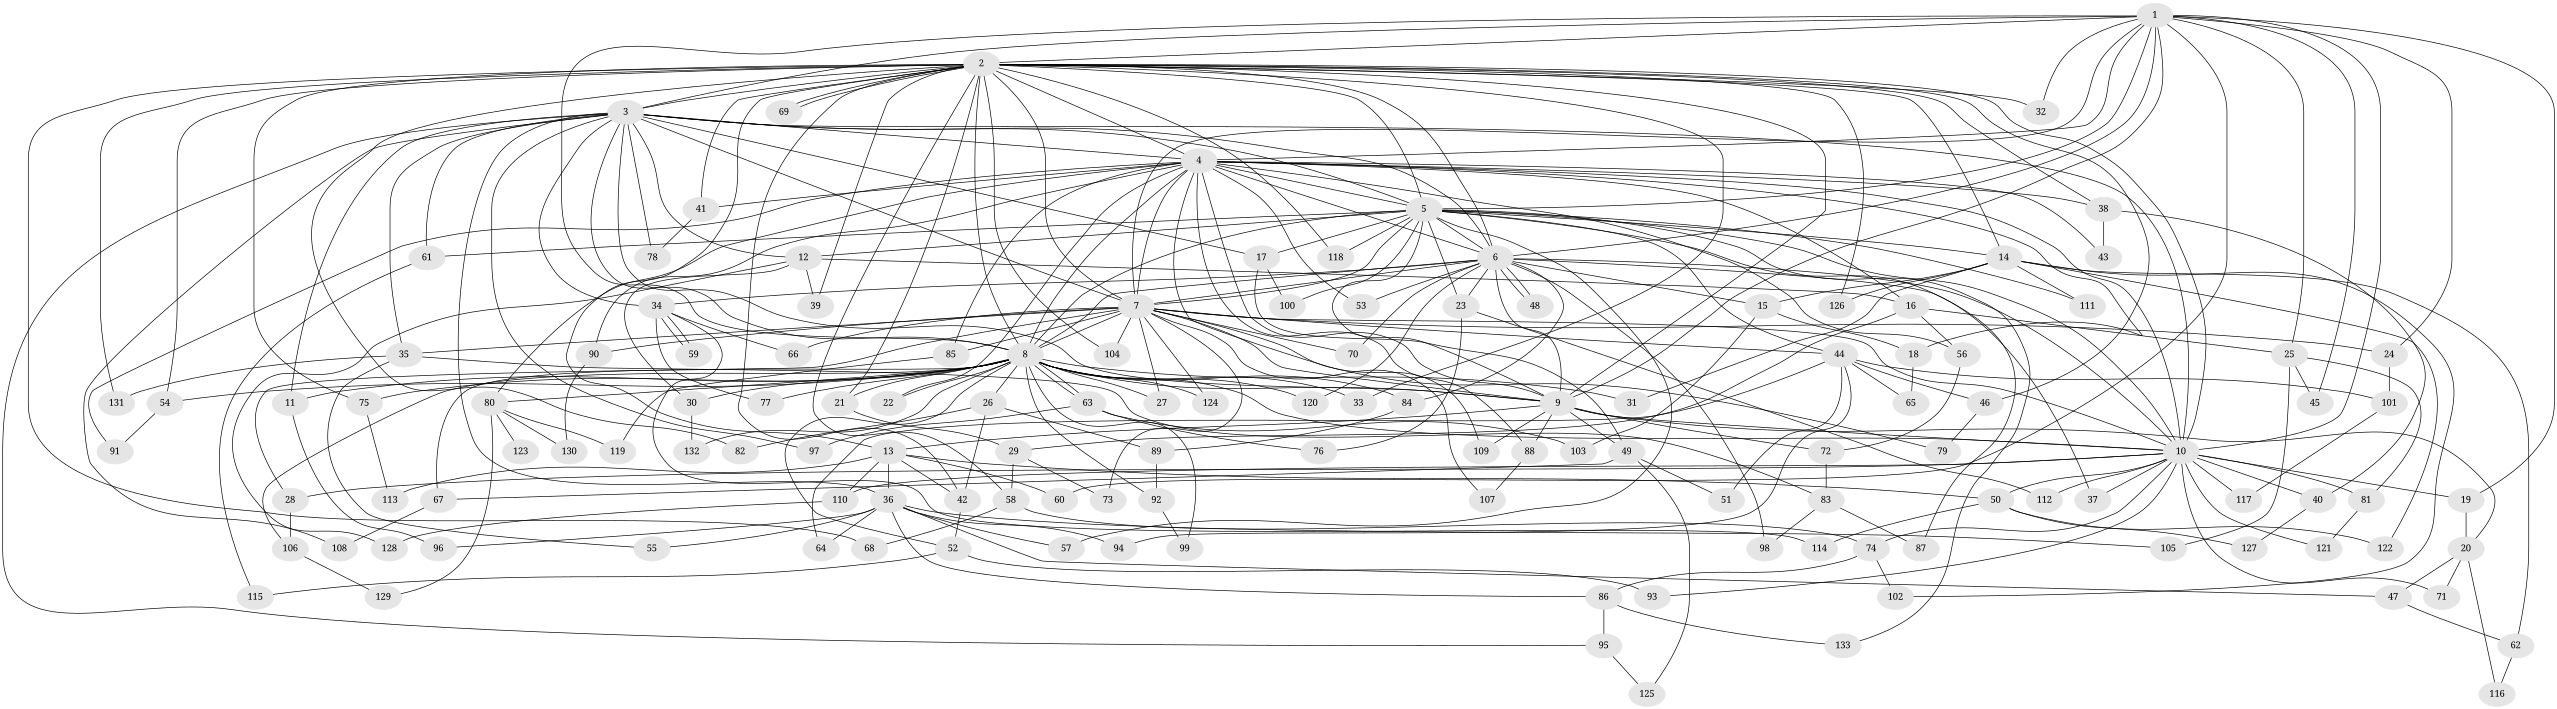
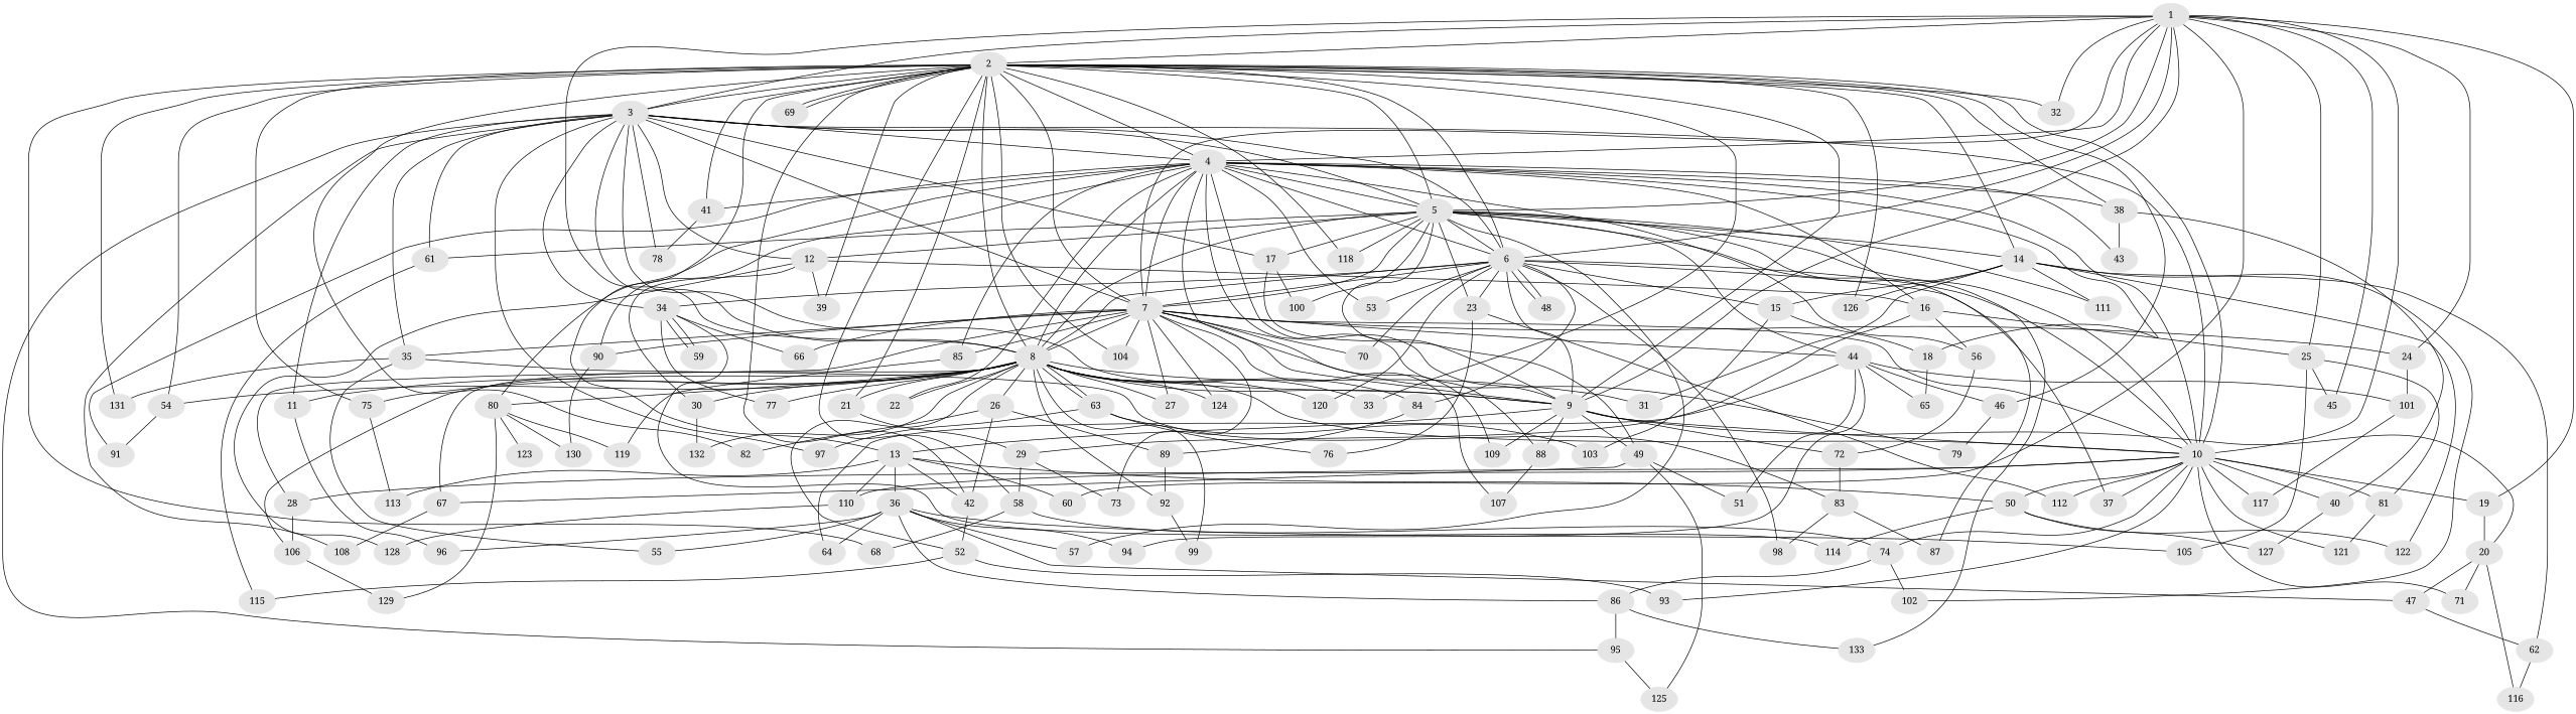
  graph {
    fontname="Noto Serif"
    node [color=gray90 fontname="Noto Serif" style=filled]
    edge [fontname="Noto Serif"]
    1
    2
    3
    4
    5
    6
    7
    8
    9
    10
    19
    24
    25
    32
    45
    60
    13
    14
    21
    33
    38
    39
    41
    42
    46
    54
    58
    68
    69
    75
    82
    104
    118
    126
    131
    11
    12
    17
    34
    35
    36
    61
    78
    95
    97
    108
    16
    18
    22
    43
    53
    56
    80
    85
    88
    90
    91
    109
    23
    44
    57
    87
    100
    111
    133
    15
    37
    48
    70
    84
    98
    120
    27
    28
    66
    73
    79
    107
    124
    26
    30
    31
    52
    63
    67
    77
    92
    99
    106
    132
    20
    49
    72
    40
    50
    71
    74
    81
    93
    110
    112
    117
    121
    101
    105
    113
    62
    102
    122
    29
    96
    128
    59
    114
    55
    83
    47
    64
    86
    94
    115
    125
    65
    123
    119
    129
    130
    76
    51
    103
    89
    116
    127
    1 -- 2
    1 -- 3
    1 -- 4
    1 -- 5
    1 -- 6
    1 -- 7
    1 -- 8
    1 -- 9
    1 -- 10
    1 -- 19
    1 -- 24
    1 -- 25
    1 -- 32
    1 -- 45
    1 -- 60
    2 -- 3
    2 -- 4
    2 -- 5
    2 -- 6
    2 -- 7
    2 -- 8
    2 -- 9
    2 -- 10
    2 -- 32
    2 -- 13
    2 -- 14
    2 -- 21
    2 -- 33
    2 -- 38
    2 -- 39
    2 -- 41
    2 -- 42
    2 -- 46
    2 -- 54
    2 -- 58
    2 -- 68
    2 -- 69
    2 -- 69
    2 -- 75
    2 -- 82
    2 -- 104
    2 -- 118
    2 -- 126
    2 -- 131
    3 -- 4
    3 -- 5
    3 -- 6
    3 -- 7
    3 -- 8
    3 -- 9
    3 -- 10
    3 -- 11
    3 -- 12
    3 -- 17
    3 -- 34
    3 -- 35
-   3 -- 36
    3 -- 61
    3 -- 78
    3 -- 95
    3 -- 97
    3 -- 108
    4 -- 5
    4 -- 6
    4 -- 7
    4 -- 8
    4 -- 9
    4 -- 10
    4 -- 38
    4 -- 41
    4 -- 16
    4 -- 18
    4 -- 22
    4 -- 43
    4 -- 53
    4 -- 56
    4 -- 80
    4 -- 85
    4 -- 88
    4 -- 90
    4 -- 91
    4 -- 109
    5 -- 6
    5 -- 7
    5 -- 8
    5 -- 9
    5 -- 10
    5 -- 14
    5 -- 118
    5 -- 12
    5 -- 17
    5 -- 61
    5 -- 23
    5 -- 44
    5 -- 57
    5 -- 87
    5 -- 100
    5 -- 111
    5 -- 133
    6 -- 7
    6 -- 8
    6 -- 9
    6 -- 10
    6 -- 34
    6 -- 53
    6 -- 23
    6 -- 15
    6 -- 37
    6 -- 48
    6 -- 48
    6 -- 70
    6 -- 84
    6 -- 98
    6 -- 120
    7 -- 8
    7 -- 9
    7 -- 10
    7 -- 24
    7 -- 104
    7 -- 35
    7 -- 85
    7 -- 90
    7 -- 44
    7 -- 70
    7 -- 27
    7 -- 28
    7 -- 66
    7 -- 73
    7 -- 79
    7 -- 107
    7 -- 124
    8 -- 9
    8 -- 10
    8 -- 21
    8 -- 33
    8 -- 54
    8 -- 75
    8 -- 11
    8 -- 22
    8 -- 80
    8 -- 84
    8 -- 120
    8 -- 27
    8 -- 124
    8 -- 26
    8 -- 30
    8 -- 31
    8 -- 52
    8 -- 63
    8 -- 63
    8 -- 67
    8 -- 77
    8 -- 92
    8 -- 99
    8 -- 106
    8 -- 132
    9 -- 10
    9 -- 13
    9 -- 88
    9 -- 109
    9 -- 20
    9 -- 49
    9 -- 72
    10 -- 19
    10 -- 37
    10 -- 28
    10 -- 40
    10 -- 50
    10 -- 71
    10 -- 74
    10 -- 81
    10 -- 93
    10 -- 110
    10 -- 112
    10 -- 117
    10 -- 121
    19 -- 20
    24 -- 101
    25 -- 45
    25 -- 81
    25 -- 105
    13 -- 60
    13 -- 42
    13 -- 36
    13 -- 50
    13 -- 110
    13 -- 113
    14 -- 126
    14 -- 111
    14 -- 15
    14 -- 31
    14 -- 62
    14 -- 102
    14 -- 122
    21 -- 29
    38 -- 43
    38 -- 40
    41 -- 78
    42 -- 52
    46 -- 79
    54 -- 91
    58 -- 68
    58 -- 74
    75 -- 113
    11 -- 96
    12 -- 39
    12 -- 16
    12 -- 30
    12 -- 128
    17 -- 100
    17 -- 49
    34 -- 66
    34 -- 77
    34 -- 59
    34 -- 59
    34 -- 114
    35 -- 131
    35 -- 55
    35 -- 83
    36 -- 57
    36 -- 105
    36 -- 96
    36 -- 55
    36 -- 47
    36 -- 64
    36 -- 86
    36 -- 94
    61 -- 115
    95 -- 125
    16 -- 25
    16 -- 56
    16 -- 29
    18 -- 65
    56 -- 72
    80 -- 123
    80 -- 119
    80 -- 129
    80 -- 130
    85 -- 119
    88 -- 107
    90 -- 130
    23 -- 112
    23 -- 76
    44 -- 46
    44 -- 101
    44 -- 64
    44 -- 94
    44 -- 65
    44 -- 51
    15 -- 18
    15 -- 103
    84 -- 89
    28 -- 106
    26 -- 42
    26 -- 82
    26 -- 89
    30 -- 132
    52 -- 93
    52 -- 115
    63 -- 97
    63 -- 76
    63 -- 103
    67 -- 108
    92 -- 99
    106 -- 129
    20 -- 71
    20 -- 47
    20 -- 116
    49 -- 67
    49 -- 125
    49 -- 51
    72 -- 83
    40 -- 127
    50 -- 122
    50 -- 114
    50 -- 127
    74 -- 102
    74 -- 86
    81 -- 121
    110 -- 128
    101 -- 117
    62 -- 116
    29 -- 58
    29 -- 73
    83 -- 87
    83 -- 98
    47 -- 62
    86 -- 95
    86 -- 133
    89 -- 92
  }
